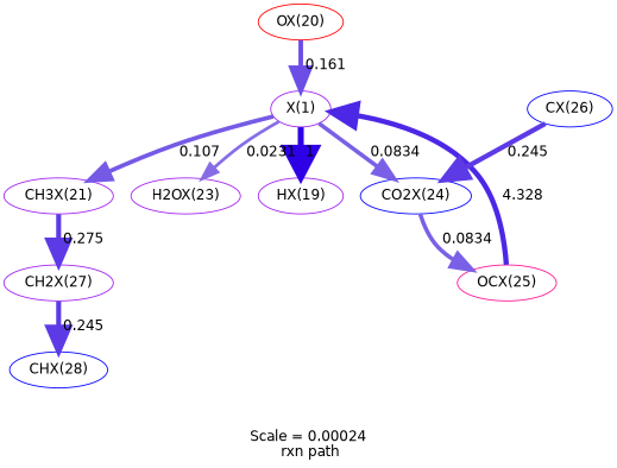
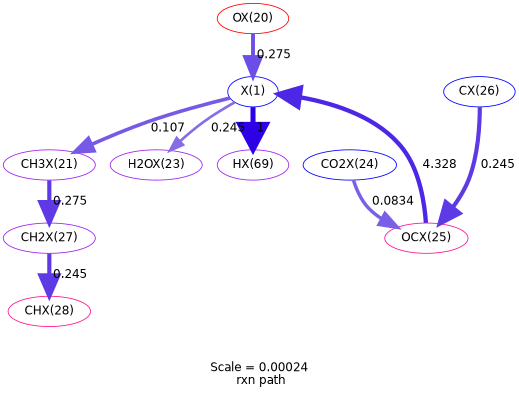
  digraph {
    fontname=Helvetica
    label="Scale = 0.00024\l rxn path"
    node [color=purple fontname=Helvetica]
    edge [arrowsize=2.47 color="0.7, 0.745, 0.9" fontname=Helvetica penwidth=4.94]
-   n1 [label="X(1)"]
-   n2 [label="HX(19)"]
+   n1 [color=blue label="X(1)"]
+   n2 [label="HX(69)"]
    n3 [label="CH3X(21)"]
    n4 [label="H2OX(23)"]
    n5 [color=blue label="CO2X(24)"]
    n6 [label="CH2X(27)"]
    n7 [color=deeppink label="OCX(25)"]
    n8 [color=red label="OX(20)"]
-   n9 [color=blue label="CHX(28)"]
+   n9 [color=deeppink label="CHX(28)"]
    n10 [color=blue label="CX(26)"]
    n1 -> n2 [arrowsize=3 color="0.7, 1.5, 0.9" label=" 1" penwidth=6]
    n1 -> n3 [arrowsize=2.16 color="0.7, 0.607, 0.9" label=" 0.107" penwidth=4.31]
-   n1 -> n4 [arrowsize=1.58 color="0.7, 0.523, 0.9" label=" 0.0231" penwidth=3.15]
-   n1 -> n5 [arrowsize=2.06 color="0.7, 0.583, 0.9" label=" 0.0834" penwidth=4.12]
+   n1 -> n4 [arrowsize=1.58 color="0.7, 0.523, 0.9" label=" 0.245" penwidth=3.15]
    n3 -> n6 [label=" 0.275"]
    n5 -> n7 [arrowsize=2.06 color="0.7, 0.583, 0.9" label=" 0.0834" penwidth=4.12]
    n6 -> n9 [label=" 0.245"]
    n7 -> n1 [arrowsize=2.58 color="0.7, 0.828, 0.9" label=" 4.328" penwidth=5.16]
-   n8 -> n1 [arrowsize=2.31 color="0.7, 0.661, 0.9" label=" 0.161" penwidth=4.62]
-   n10 -> n5 [label=" 0.245"]
+   n8 -> n1 [arrowsize=2.31 color="0.7, 0.661, 0.9" label=" 0.275" penwidth=4.62]
+   n10 -> n7 [label=" 0.245"]
  }
